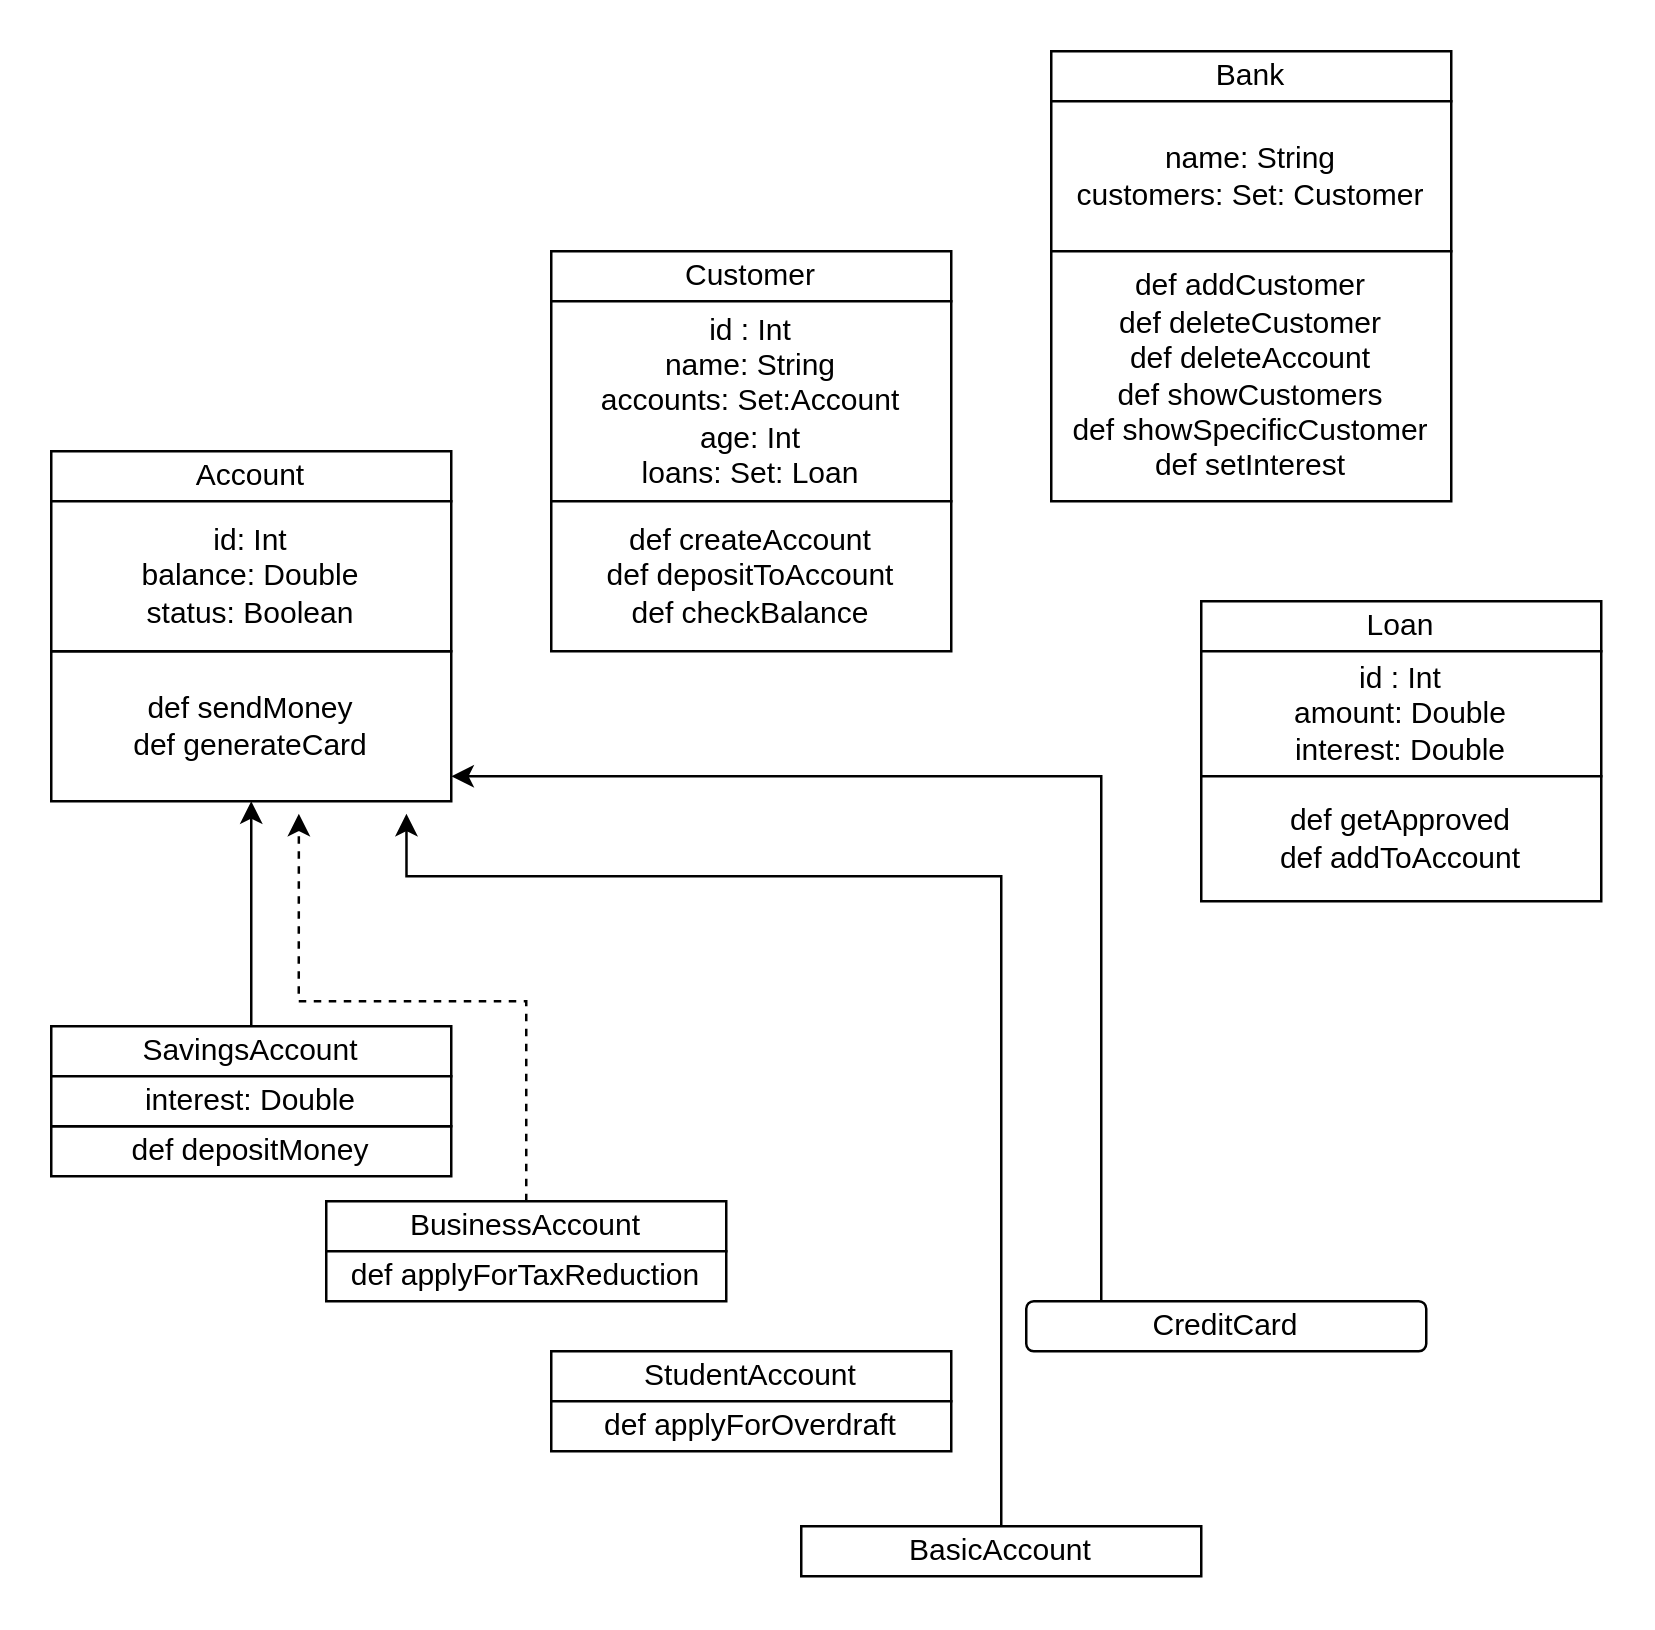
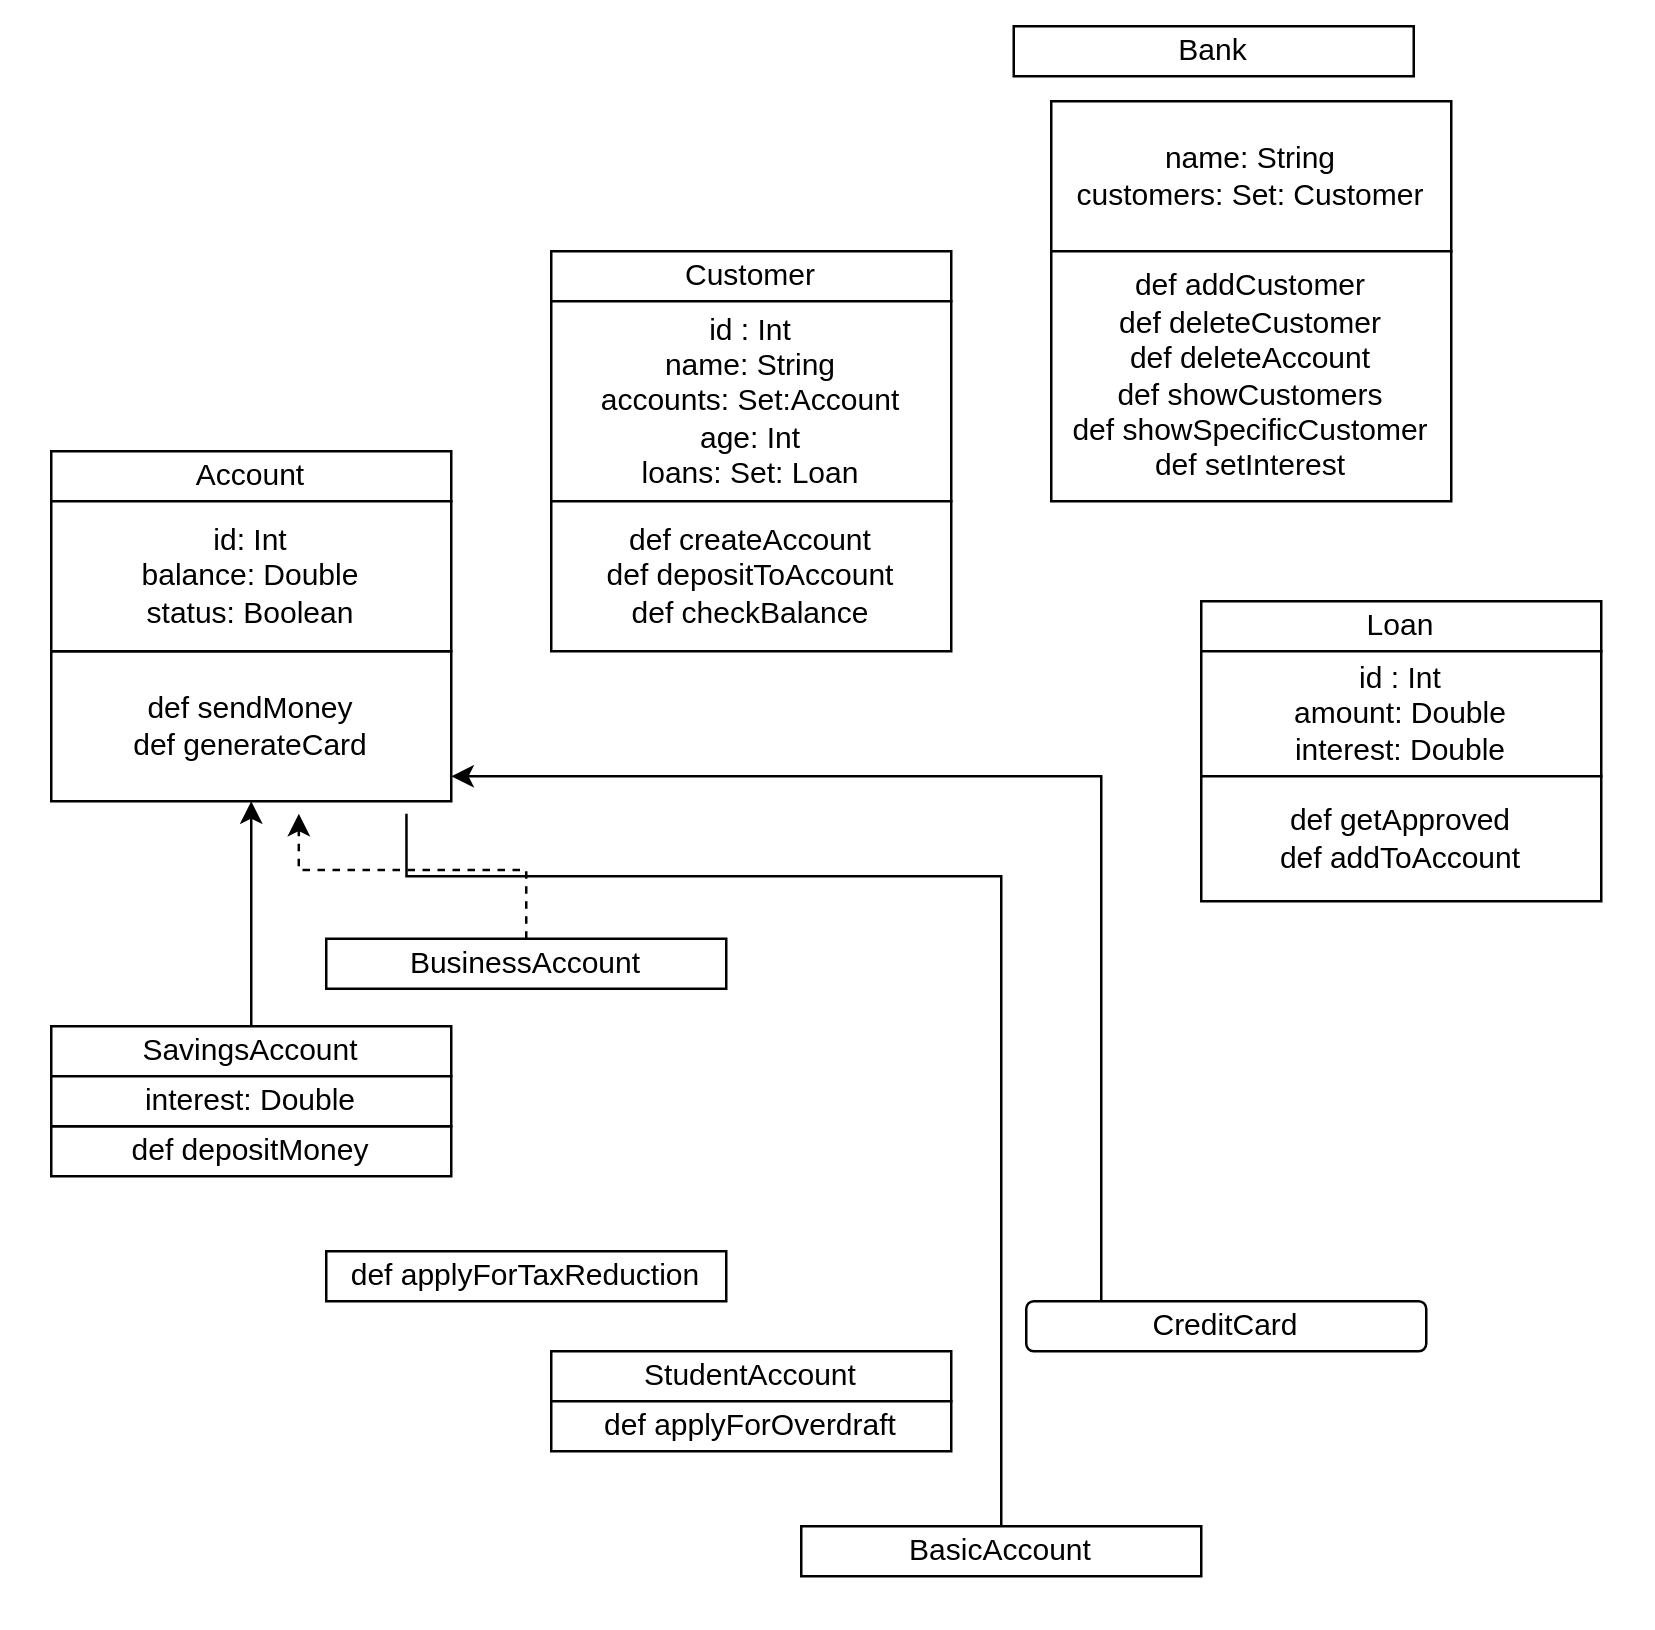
  <mxCell id="0" />
  <mxCell id="1" parent="0" />
  <mxCell id="2" value="Customer&lt;br&gt;" style="rounded=0;whiteSpace=wrap;html=1;" vertex="1" parent="1"><mxGeometry x="220" y="100" width="160" height="20" as="geometry" /></mxCell>
  <mxCell id="3" value="id : Int&lt;br&gt;name: String&lt;br&gt;accounts: Set:Account&lt;br&gt;age: Int&lt;br&gt;loans: Set: Loan" style="rounded=0;whiteSpace=wrap;html=1;" vertex="1" parent="1"><mxGeometry x="220" y="120" width="160" height="80" as="geometry" /></mxCell>
  <mxCell id="4" value="def createAccount&lt;br&gt;def depositToAccount&lt;br&gt;def checkBalance" style="rounded=0;whiteSpace=wrap;html=1;" vertex="1" parent="1"><mxGeometry x="220" y="200" width="160" height="60" as="geometry" /></mxCell>
  <mxCell id="5" value="Account" style="rounded=0;whiteSpace=wrap;html=1;" vertex="1" parent="1"><mxGeometry x="20" y="180" width="160" height="20" as="geometry" /></mxCell>
  <mxCell id="6" value="def sendMoney&lt;br&gt;def generateCard" style="rounded=0;whiteSpace=wrap;html=1;" vertex="1" parent="1"><mxGeometry x="20" y="260" width="160" height="60" as="geometry" /></mxCell>
  <mxCell id="7" style="edgeStyle=orthogonalEdgeStyle;rounded=0;orthogonalLoop=1;jettySize=auto;html=1;entryX=0.5;entryY=1;entryDx=0;entryDy=0;" edge="1" parent="1" source="8" target="6"><mxGeometry relative="1" as="geometry" /></mxCell>
  <mxCell id="8" value="SavingsAccount&lt;span style=&quot;color: rgba(0, 0, 0, 0); font-family: monospace; font-size: 0px; text-align: start;&quot;&gt;%3CmxGraphModel%3E%3Croot%3E%3CmxCell%20id%3D%220%22%2F%3E%3CmxCell%20id%3D%221%22%20parent%3D%220%22%2F%3E%3CmxCell%20id%3D%222%22%20value%3D%22Account%22%20style%3D%22rounded%3D0%3BwhiteSpace%3Dwrap%3Bhtml%3D1%3B%22%20vertex%3D%221%22%20parent%3D%221%22%3E%3CmxGeometry%20x%3D%22120%22%20y%3D%22160%22%20width%3D%22160%22%20height%3D%2220%22%20as%3D%22geometry%22%2F%3E%3C%2FmxCell%3E%3C%2Froot%3E%3C%2FmxGraphModel%3E:&lt;/span&gt;" style="rounded=0;whiteSpace=wrap;html=1;" vertex="1" parent="1"><mxGeometry x="20" y="410" width="160" height="20" as="geometry" /></mxCell>
  <mxCell id="9" style="edgeStyle=orthogonalEdgeStyle;rounded=0;orthogonalLoop=1;jettySize=auto;html=1;entryX=0.619;entryY=1.083;entryDx=0;entryDy=0;entryPerimeter=0;dashed=1;" edge="1" parent="1" source="10" target="6"><mxGeometry relative="1" as="geometry" /></mxCell>
- <mxCell id="10" value="BusinessAccount" style="rounded=0;whiteSpace=wrap;html=1;" vertex="1" parent="1"><mxGeometry x="130" y="480" width="160" height="20" as="geometry" /></mxCell>
- <mxCell id="11" style="edgeStyle=orthogonalEdgeStyle;rounded=0;orthogonalLoop=1;jettySize=auto;html=1;entryX=0.888;entryY=1.083;entryDx=0;entryDy=0;entryPerimeter=0;" edge="1" parent="1" source="12" target="6"><mxGeometry relative="1" as="geometry"><Array as="points"><mxPoint x="400" y="350" /><mxPoint x="162" y="350" /></Array></mxGeometry></mxCell>
+ <mxCell id="10" value="BusinessAccount" style="rounded=0;whiteSpace=wrap;html=1;" vertex="1" parent="1"><mxGeometry x="130" y="375" width="160" height="20" as="geometry" /></mxCell>
+ <mxCell id="11" style="edgeStyle=orthogonalEdgeStyle;rounded=0;orthogonalLoop=1;jettySize=auto;html=1;entryX=0.888;entryY=1.083;entryDx=0;entryDy=0;entryPerimeter=0;endArrow=none;" edge="1" parent="1" source="12" target="6"><mxGeometry relative="1" as="geometry"><Array as="points"><mxPoint x="400" y="350" /><mxPoint x="162" y="350" /></Array></mxGeometry></mxCell>
  <mxCell id="12" value="BasicAccount" style="rounded=0;whiteSpace=wrap;html=1;" vertex="1" parent="1"><mxGeometry x="320" y="610" width="160" height="20" as="geometry" /></mxCell>
  <mxCell id="13" value="StudentAccount" style="rounded=0;whiteSpace=wrap;html=1;" vertex="1" parent="1"><mxGeometry x="220" y="540" width="160" height="20" as="geometry" /></mxCell>
  <mxCell id="14" value="def applyForOverdraft" style="rounded=0;whiteSpace=wrap;html=1;" vertex="1" parent="1"><mxGeometry x="220" y="560" width="160" height="20" as="geometry" /></mxCell>
  <mxCell id="15" value="def applyForTaxReduction" style="rounded=0;whiteSpace=wrap;html=1;" vertex="1" parent="1"><mxGeometry x="130" y="500" width="160" height="20" as="geometry" /></mxCell>
  <mxCell id="16" value="def depositMoney" style="rounded=0;whiteSpace=wrap;html=1;" vertex="1" parent="1"><mxGeometry x="20" y="450" width="160" height="20" as="geometry" /></mxCell>
  <mxCell id="17" value="id: Int&lt;br&gt;balance: Double&lt;br&gt;status: Boolean" style="rounded=0;whiteSpace=wrap;html=1;" vertex="1" parent="1"><mxGeometry x="20" y="200" width="160" height="60" as="geometry" /></mxCell>
- <mxCell id="18" value="Bank" style="rounded=0;whiteSpace=wrap;html=1;" vertex="1" parent="1"><mxGeometry x="420" y="20" width="160" height="20" as="geometry" /></mxCell>
+ <mxCell id="18" value="Bank" style="rounded=0;whiteSpace=wrap;html=1;" vertex="1" parent="1"><mxGeometry x="405" y="10" width="160" height="20" as="geometry" /></mxCell>
  <mxCell id="19" value="name: String&lt;br&gt;customers: Set: Customer" style="rounded=0;whiteSpace=wrap;html=1;" vertex="1" parent="1"><mxGeometry x="420" y="40" width="160" height="60" as="geometry" /></mxCell>
  <mxCell id="20" value="def addCustomer&lt;br&gt;def deleteCustomer&lt;br&gt;def deleteAccount&lt;br&gt;def showCustomers&lt;br&gt;def showSpecificCustomer&lt;br&gt;def setInterest" style="rounded=0;whiteSpace=wrap;html=1;" vertex="1" parent="1"><mxGeometry x="420" y="100" width="160" height="100" as="geometry" /></mxCell>
  <mxCell id="21" value="interest: Double" style="rounded=0;whiteSpace=wrap;html=1;" vertex="1" parent="1"><mxGeometry x="20" y="430" width="160" height="20" as="geometry" /></mxCell>
  <mxCell id="22" style="edgeStyle=orthogonalEdgeStyle;rounded=0;orthogonalLoop=1;jettySize=auto;html=1;" edge="1" parent="1" source="23"><mxGeometry relative="1" as="geometry"><mxPoint x="180" y="310" as="targetPoint" /><Array as="points"><mxPoint x="440" y="310" /><mxPoint x="180" y="310" /></Array></mxGeometry></mxCell>
  <mxCell id="23" value="CreditCard" style="whiteSpace=wrap;html=1;rounded=1;" vertex="1" parent="1"><mxGeometry x="410" y="520" width="160" height="20" as="geometry" /></mxCell>
  <mxCell id="24" value="Loan" style="rounded=0;whiteSpace=wrap;html=1;" vertex="1" parent="1"><mxGeometry x="480" y="240" width="160" height="20" as="geometry" /></mxCell>
  <mxCell id="25" value="id : Int&lt;br&gt;amount: Double&lt;br&gt;interest: Double" style="rounded=0;whiteSpace=wrap;html=1;" vertex="1" parent="1"><mxGeometry x="480" y="260" width="160" height="50" as="geometry" /></mxCell>
  <mxCell id="26" value="def getApproved&lt;br&gt;def addToAccount" style="rounded=0;whiteSpace=wrap;html=1;" vertex="1" parent="1"><mxGeometry x="480" y="310" width="160" height="50" as="geometry" /></mxCell>
